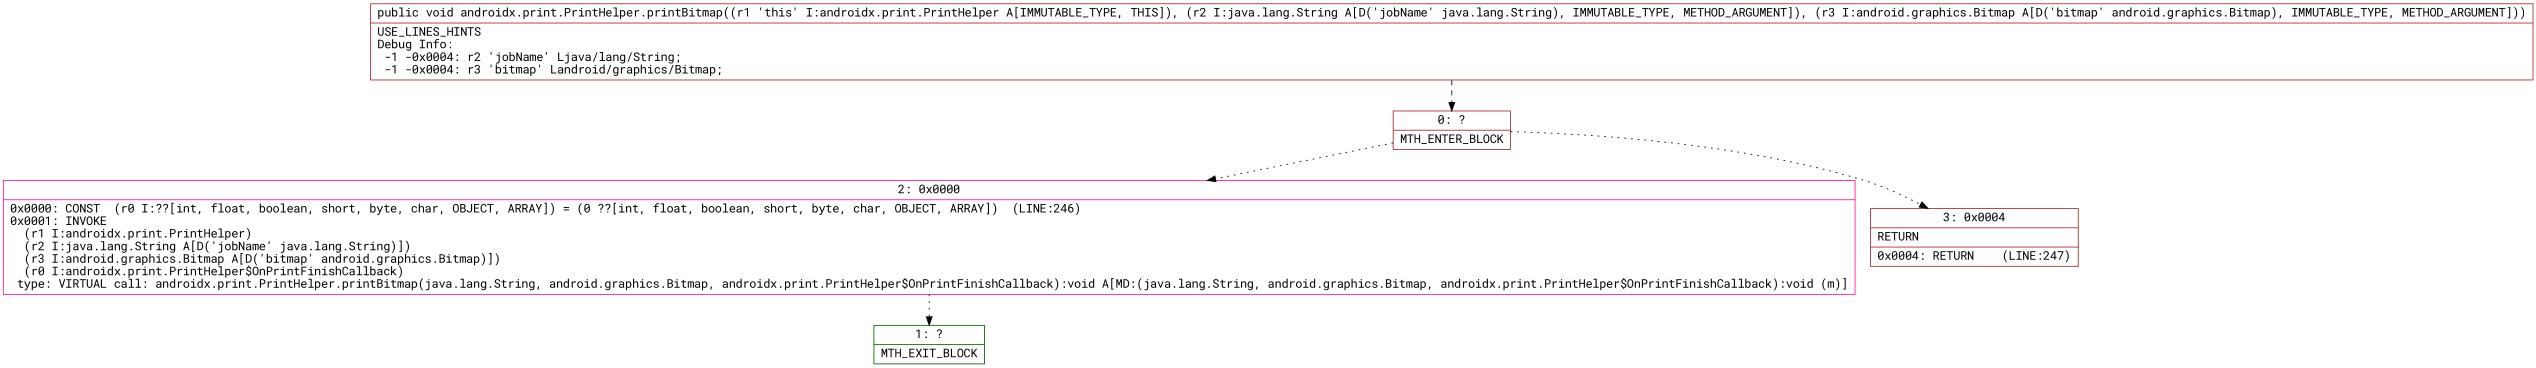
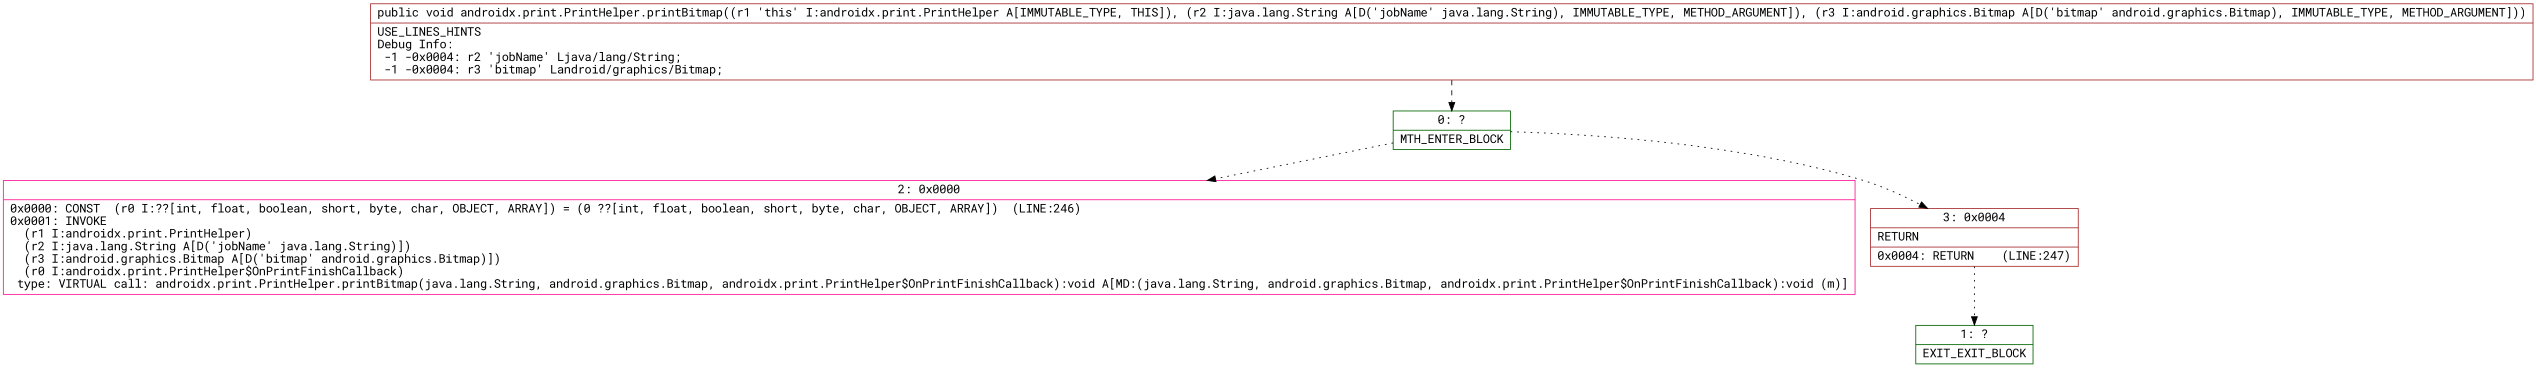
  digraph {
    fontname="Roboto Mono"
    node [color=darkgreen fontname="Roboto Mono" shape=record]
    edge [fontname="Roboto Mono" style=dotted]
-   n1 [color=brown label="{0\:\ ?|MTH_ENTER_BLOCK\l}"]
+   n1 [label="{0\:\ ?|MTH_ENTER_BLOCK\l}"]
    n2 [color=deeppink label="{2\:\ 0x0000|0x0000: CONST  (r0 I:??[int, float, boolean, short, byte, char, OBJECT, ARRAY]) = (0 ??[int, float, boolean, short, byte, char, OBJECT, ARRAY])  (LINE:246)\l0x0001: INVOKE  \l  (r1 I:androidx.print.PrintHelper)\l  (r2 I:java.lang.String A[D('jobName' java.lang.String)])\l  (r3 I:android.graphics.Bitmap A[D('bitmap' android.graphics.Bitmap)])\l  (r0 I:androidx.print.PrintHelper$OnPrintFinishCallback)\l type: VIRTUAL call: androidx.print.PrintHelper.printBitmap(java.lang.String, android.graphics.Bitmap, androidx.print.PrintHelper$OnPrintFinishCallback):void A[MD:(java.lang.String, android.graphics.Bitmap, androidx.print.PrintHelper$OnPrintFinishCallback):void (m)]\l}"]
    n3 [color=brown label="{3\:\ 0x0004|RETURN\l|0x0004: RETURN    (LINE:247)\l}"]
-   n4 [label="{1\:\ ?|MTH_EXIT_BLOCK\l}"]
+   n4 [label="{1\:\ ?|EXIT_EXIT_BLOCK\l}"]
    n5 [color=brown label="{public void androidx.print.PrintHelper.printBitmap((r1 'this' I:androidx.print.PrintHelper A[IMMUTABLE_TYPE, THIS]), (r2 I:java.lang.String A[D('jobName' java.lang.String), IMMUTABLE_TYPE, METHOD_ARGUMENT]), (r3 I:android.graphics.Bitmap A[D('bitmap' android.graphics.Bitmap), IMMUTABLE_TYPE, METHOD_ARGUMENT]))  | USE_LINES_HINTS\lDebug Info:\l  \-1 \-0x0004: r2 'jobName' Ljava\/lang\/String;\l  \-1 \-0x0004: r3 'bitmap' Landroid\/graphics\/Bitmap;\l}"]
    n1 -> n2
    n1 -> n3
-   n2 -> n4
+   n3 -> n4
    n5 -> n1 [style=dashed]
  }
